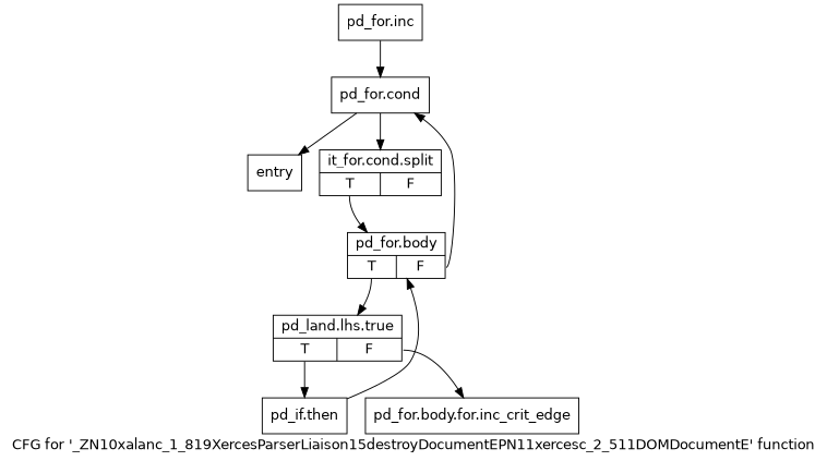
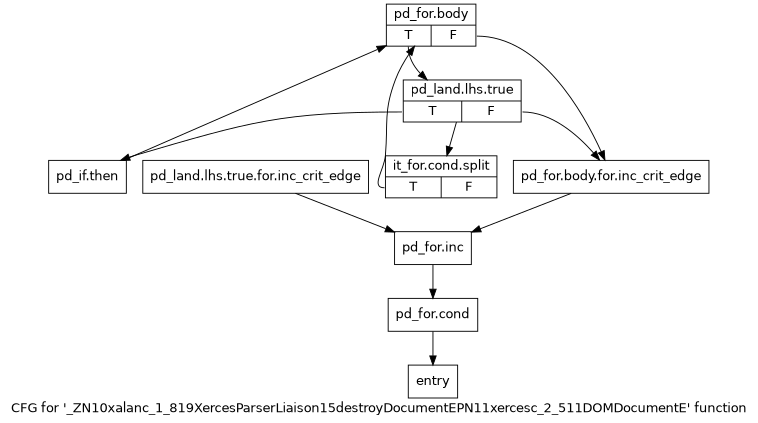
  digraph {
    fontname="DejaVu Sans"
    label="CFG for '_ZN10xalanc_1_819XercesParserLiaison15destroyDocumentEPN11xercesc_2_511DOMDocumentE' function"
    node [fontname="DejaVu Sans" shape=record]
    edge [fontname="DejaVu Sans"]
    n1 [label="{entry}"]
    n2 [label="{pd_for.cond}"]
    n3 [label="{it_for.cond.split|{<s0>T|<s1>F}}"]
    n4 [label="{pd_for.body|{<s0>T|<s1>F}}"]
    n5 [label="{pd_land.lhs.true|{<s0>T|<s1>F}}"]
    n6 [label="{pd_for.body.for.inc_crit_edge}"]
    n7 [label="{pd_if.then}"]
    n8 [label="{pd_for.inc}"]
+   n9 [label="{pd_land.lhs.true.for.inc_crit_edge}"]
    n2 -> n1
-   n2 -> n3
+   n5 -> n3
    n3 -> n4 [tailport=s0]
    n4 -> n5 [tailport=s0]
-   n4 -> n2 [tailport=s1]
+   n4 -> n6 [tailport=s1]
    n5 -> n6 [tailport=s1]
    n5 -> n7 [tailport=s0]
+   n6 -> n8
    n7 -> n4
    n8 -> n2
+   n9 -> n8
  }
